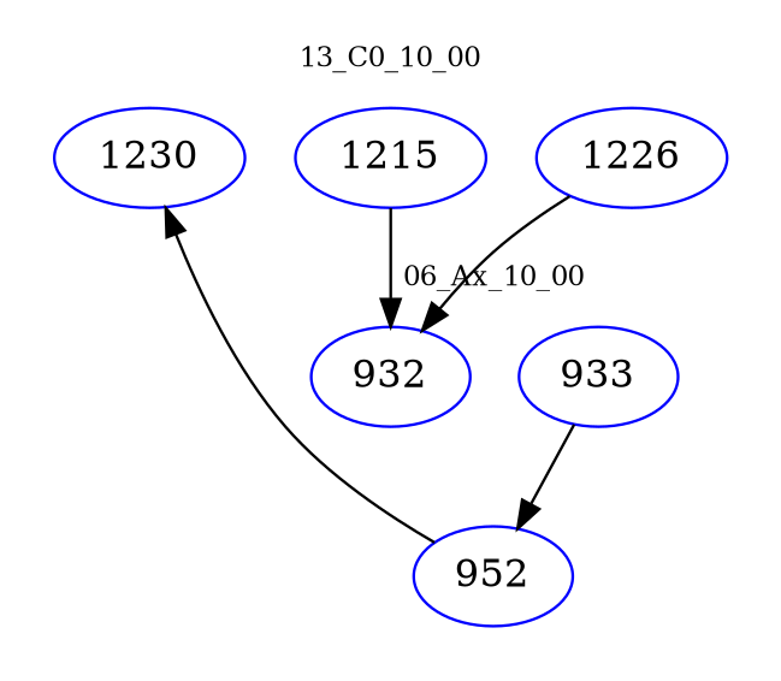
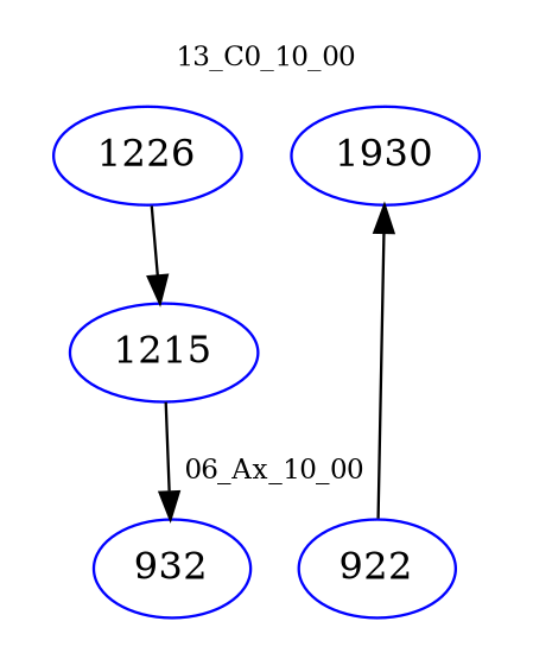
  digraph {
    node [color=blue]
    edge [color=black]
-   n1 [label=933]
    n2 [label=932]
-   n3 [label=952]
+   n3 [label=922]
    n4 [label=1226]
    n5 [label=1215]
-   n6 [label=1230]
+   n6 [label=1930]
    subgraph cluster_1 {
      color=white
      fontsize=10
      label="06_Ax_10_00"
-     n1
      n2
      n3
    }
    subgraph cluster_2 {
      color=white
      fontsize=10
      label="13_C0_10_00"
      n4
      n5
      n6
    }
-   n1 -> n3
    n3 -> n6
-   n4 -> n2
+   n4 -> n5
    n5 -> n2
  }
